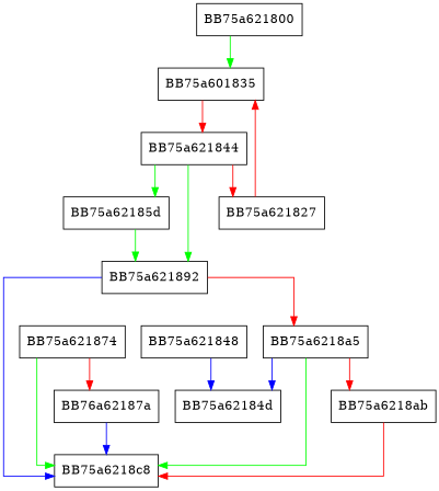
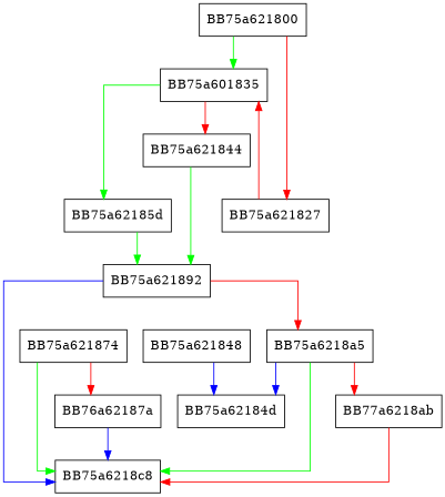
  digraph {
    splines=ortho
    node [shape=box]
    edge [color=red]
    n1 [label=BB75a601835]
    BB75a621800
    BB75a621827
    BB75a62185d
    BB75a621844
    BB75a621892
    BB75a6218c8
    BB75a6218a5
    BB75a621848
    BB75a62184d
-   BB75a6218ab
+   BB75a6218ab [label=BB77a6218ab]
    BB75a621874
    n13 [label=BB76a62187a]
-   BB75a621844 -> BB75a62185d [color=green]
+   n1 -> BB75a62185d [color=green]
    n1 -> BB75a621844
    BB75a621800 -> n1 [color=green]
-   BB75a621844 -> BB75a621827
+   BB75a621800 -> BB75a621827
    BB75a621827 -> n1
    BB75a62185d -> BB75a621892 [color=green]
    BB75a621844 -> BB75a621892 [color=green]
    BB75a621892 -> BB75a6218c8 [color=blue]
    BB75a621892 -> BB75a6218a5
    BB75a6218a5 -> BB75a6218c8 [color=green]
    BB75a6218a5 -> BB75a62184d [color=blue]
    BB75a6218a5 -> BB75a6218ab
    BB75a621848 -> BB75a62184d [color=blue]
    BB75a6218ab -> BB75a6218c8
    BB75a621874 -> BB75a6218c8 [color=green]
    BB75a621874 -> n13
    n13 -> BB75a6218c8 [color=blue]
  }
